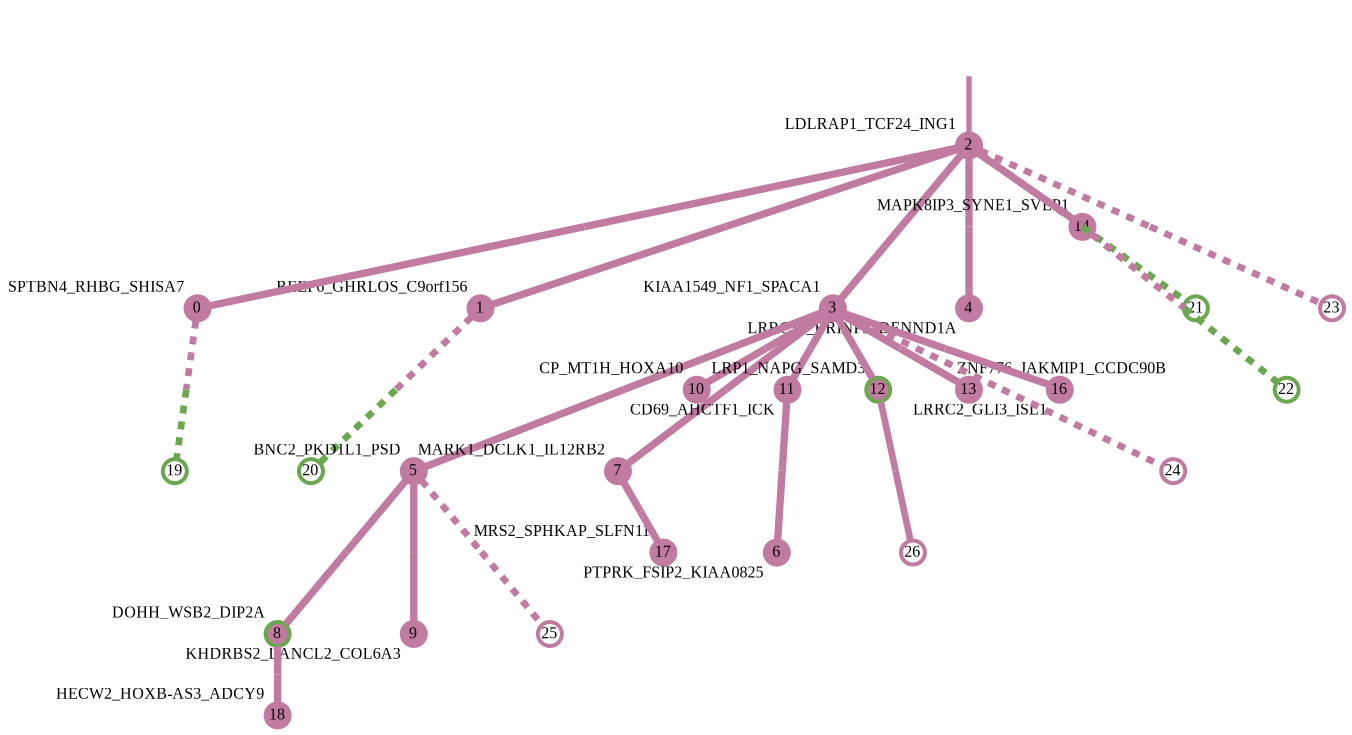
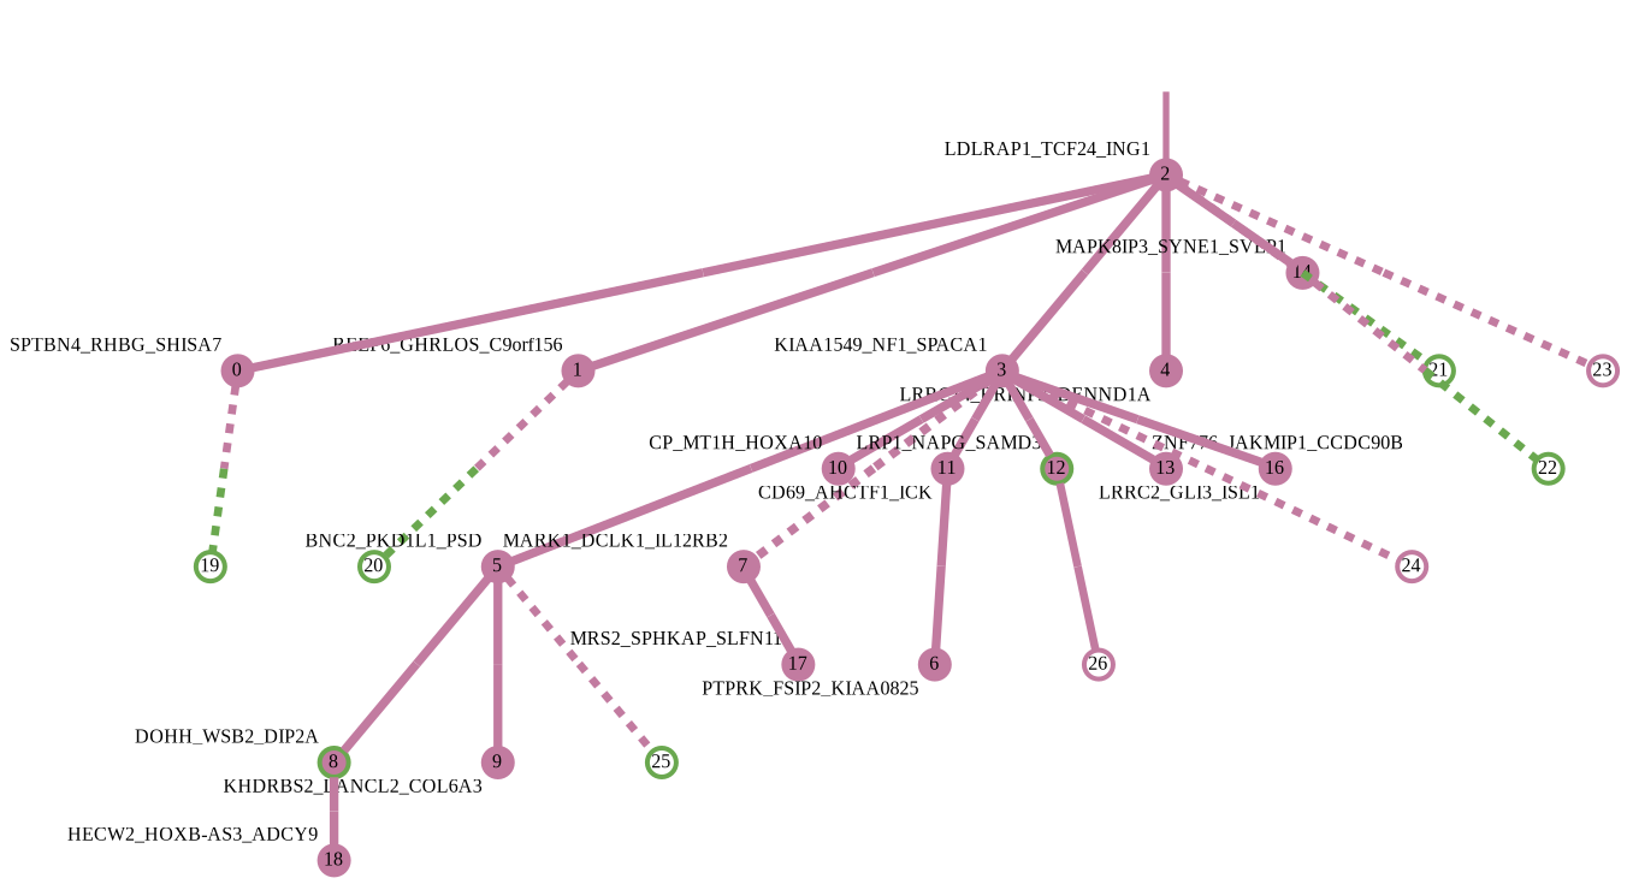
  strict digraph {
    fontname="Liberation Serif"
    forcelabels=true
    nodesep=0.7
    rankdir=TB
    ranksep=0.6
    splines=false
    node [color="#c27ba0ff" fillcolor="#c27ba0ff" fixedsize=true fontname="Liberation Serif" fontsize="12pt" penwidth=3 shape=circle style=filled]
    edge [arrowsize=0 color="#c27ba0ff;0.5:#c27ba0ff" fontname="Liberation Serif" minlen=2.0 penwidth=5.5 style=solid]
    0 [height=0.25 xlabel=SPTBN4_RHBG_SHISA7]
    19 [color="#6aa84fff" fillcolor="#6aa84fff" height=0.25 style=solid]
    1 [height=0.25 xlabel=REEP6_GHRLOS_C9orf156]
    20 [color="#6aa84fff" fillcolor="#6aa84fff" height=0.25 style=solid]
    2 [height=0.25 xlabel=LDLRAP1_TCF24_ING1]
    3 [height=0.25 xlabel=KIAA1549_NF1_SPACA1]
    4 [height=0.25 xlabel=LRRC14_BRINP3_DENND1A]
    14 [height=0.25 xlabel=MAPK8IP3_SYNE1_SVEP1]
    21 [color="#6aa84fff" fillcolor="#6aa84fff" height=0.25 style=solid]
    23 [height=0.25 style=solid]
    5 [height=0.25 xlabel=BNC2_PKD1L1_PSD]
    7 [height=0.25 xlabel=MARK1_DCLK1_IL12RB2]
    10 [height=0.25 xlabel=CP_MT1H_HOXA10]
    11 [height=0.25 xlabel=CD69_AHCTF1_ICK]
    12 [color="#6aa84fff" height=0.25 xlabel=LRP1_NAPG_SAMD3]
    13 [height=0.25 xlabel=ZNF776_JAKMIP1_CCDC90B]
    16 [height=0.25 xlabel=LRRC2_GLI3_ISL1]
    24 [height=0.25 style=solid]
    22 [color="#6aa84fff" fillcolor="#6aa84fff" height=0.25 style=solid]
    8 [color="#6aa84fff" height=0.25 xlabel=DOHH_WSB2_DIP2A]
    9 [height=0.25 xlabel=KHDRBS2_LANCL2_COL6A3]
-   25 [height=0.25 style=solid]
+   25 [color="#6aa84fff" height=0.25 style=solid]
    17 [height=0.25 xlabel=MRS2_SPHKAP_SLFN11]
    6 [height=0.25 xlabel=PTPRK_FSIP2_KIAA0825]
    26 [height=0.25 style=solid]
    18 [height=0.25 xlabel="HECW2_HOXB-AS3_ADCY9"]
    normal [style=invis xlabel=LDLRAP1_TCF24_ING1 color="" fillcolor="" fixedsize="" fontsize="" shape=""]
    0 -> 19 [color="#c27ba0ff;0.5:#6aa84fff" penwidth=5 style=dashed]
    1 -> 20 [color="#c27ba0ff;0.5:#6aa84fff" penwidth=5 style=dashed]
    2 -> 0
    2 -> 1
    2 -> 3
    2 -> 4
    2 -> 14 [minlen=1.2000000476837158]
    2 -> 21 [color="#c27ba0ff;0.5:#6aa84fff" penwidth=5 style=dashed]
    2 -> 23 [penwidth=5 style=dashed]
    3 -> 5
-   3 -> 7
+   3 -> 7 [style=dashed]
    3 -> 10 [minlen=1.7999999523162842]
    3 -> 11 [minlen=1.6000001430511475]
    3 -> 12 [minlen=1.4000000953674316]
    3 -> 13 [minlen=1.4000000953674316]
    3 -> 16 [minlen=1.2000000476837158]
    3 -> 24 [penwidth=5 style=dashed]
    14 -> 22 [color="#c27ba0ff;0.5:#6aa84fff" penwidth=5 style=dashed]
    5 -> 8
    5 -> 9
    5 -> 25 [penwidth=5 style=dashed]
    7 -> 17 [minlen=1.0]
    11 -> 6
    12 -> 26 [penwidth=5]
    8 -> 18 [minlen=1.0]
    normal -> 2 [color="#c27ba0ff" penwidth=4 minlen=""]
  }
